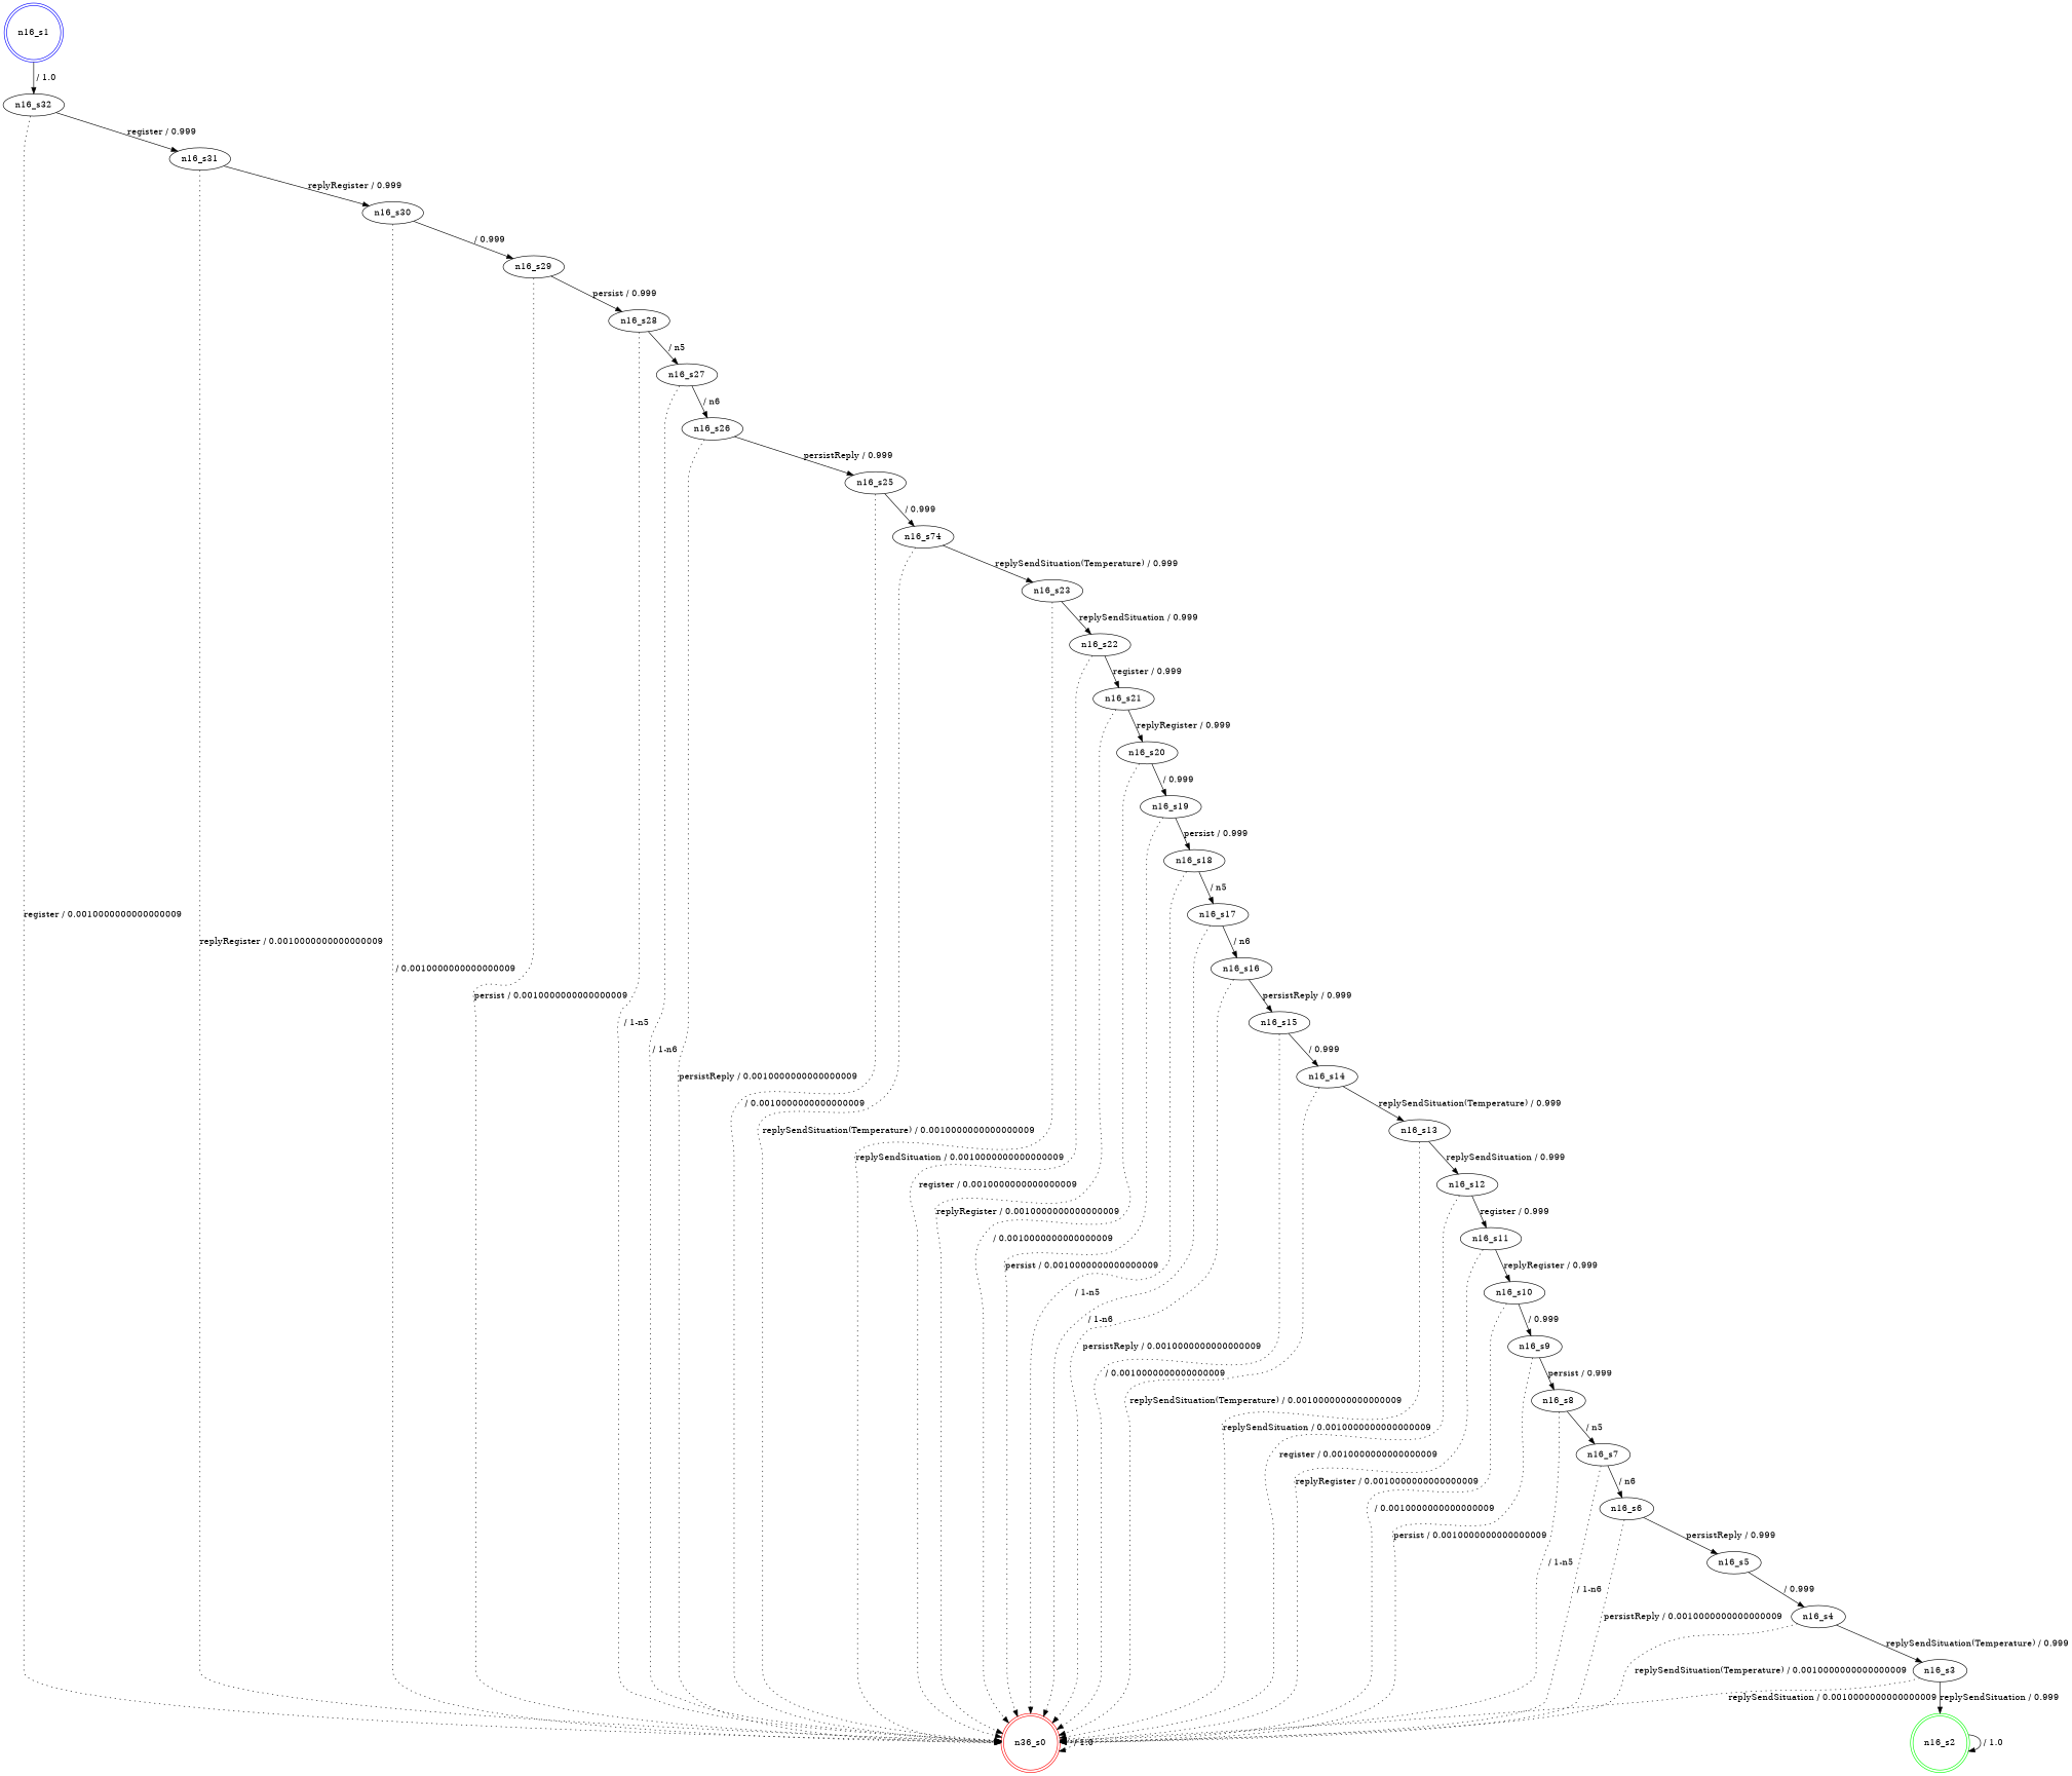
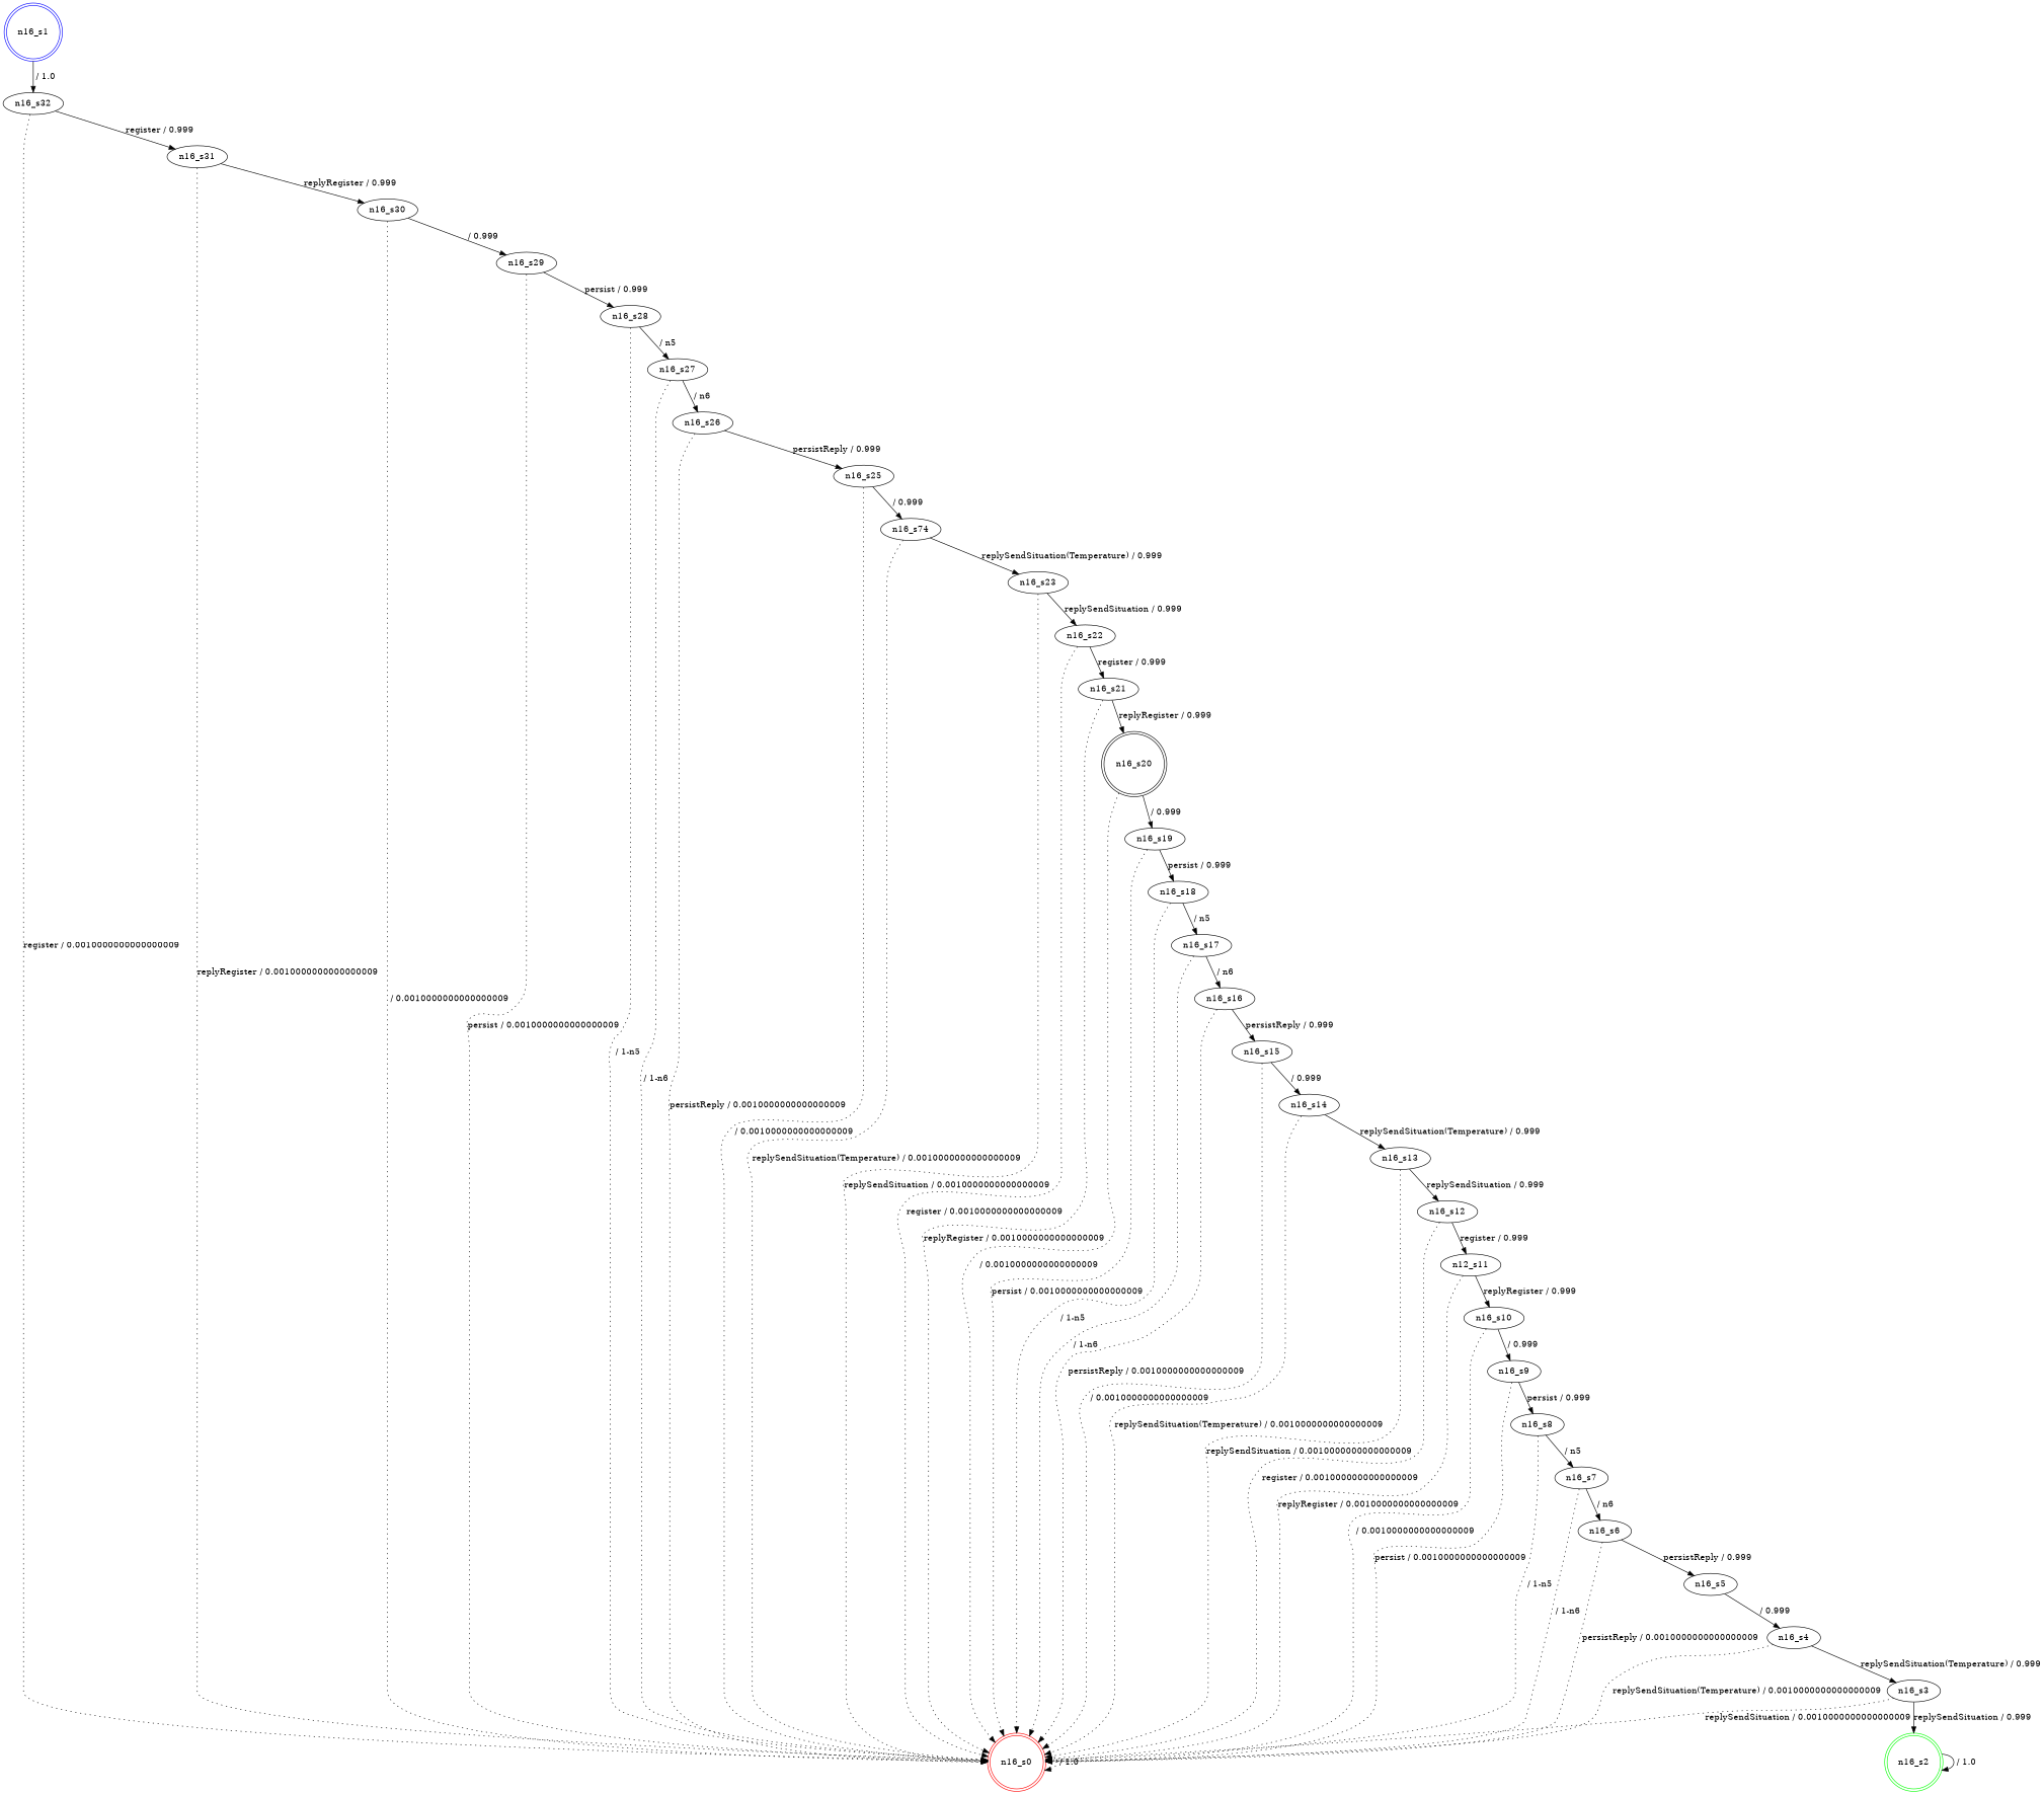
  digraph {
-   n1 [color=red label=n36_s0 shape=doublecircle]
+   n1 [color=red label=n16_s0 shape=doublecircle]
    n2 [color=blue label=n16_s1 shape=doublecircle]
    n3 [label=n16_s32]
    n4 [label=n16_s31]
    n5 [color=green label=n16_s2 shape=doublecircle]
    n6 [label=n16_s3]
    n7 [label=n16_s4]
    n8 [label=n16_s5]
    n9 [label=n16_s6]
    n10 [label=n16_s7]
    n11 [label=n16_s8]
    n12 [label=n16_s9]
    n13 [label=n16_s10]
-   n14 [label=n16_s11]
+   n14 [label=n12_s11]
    n15 [label=n16_s12]
    n16 [label=n16_s13]
    n17 [label=n16_s14]
    n18 [label=n16_s15]
    n19 [label=n16_s16]
    n20 [label=n16_s17]
    n21 [label=n16_s18]
    n22 [label=n16_s19]
-   n23 [label=n16_s20]
+   n23 [label=n16_s20 shape=doublecircle]
    n24 [label=n16_s21]
    n25 [label=n16_s22]
    n26 [label=n16_s23]
    n27 [label=n16_s74]
    n28 [label=n16_s25]
    n29 [label=n16_s26]
    n30 [label=n16_s27]
    n31 [label=n16_s28]
    n32 [label=n16_s29]
    n33 [label=n16_s30]
    n1 -> n1 [label=" / 1.0" style=dotted]
    n2 -> n3 [label=" / 1.0"]
    n3 -> n1 [label="register / 0.0010000000000000009" style=dotted]
    n3 -> n4 [label="register / 0.999"]
    n4 -> n1 [label="replyRegister / 0.0010000000000000009" style=dotted]
    n4 -> n33 [label="replyRegister / 0.999"]
    n5 -> n5 [label=" / 1.0"]
    n6 -> n1 [label="replySendSituation / 0.0010000000000000009" style=dotted]
    n6 -> n5 [label="replySendSituation / 0.999"]
    n7 -> n1 [label="replySendSituation(Temperature) / 0.0010000000000000009" style=dotted]
    n7 -> n6 [label="replySendSituation(Temperature) / 0.999"]
    n8 -> n7 [label=" / 0.999"]
    n9 -> n1 [label="persistReply / 0.0010000000000000009" style=dotted]
    n9 -> n8 [label="persistReply / 0.999"]
    n10 -> n1 [label=" / 1-n6" style=dotted]
    n10 -> n9 [label=" / n6"]
    n11 -> n1 [label=" / 1-n5" style=dotted]
    n11 -> n10 [label=" / n5"]
    n12 -> n1 [label="persist / 0.0010000000000000009" style=dotted]
    n12 -> n11 [label="persist / 0.999"]
    n13 -> n1 [label=" / 0.0010000000000000009" style=dotted]
    n13 -> n12 [label=" / 0.999"]
    n14 -> n1 [label="replyRegister / 0.0010000000000000009" style=dotted]
    n14 -> n13 [label="replyRegister / 0.999"]
    n15 -> n1 [label="register / 0.0010000000000000009" style=dotted]
    n15 -> n14 [label="register / 0.999"]
    n16 -> n1 [label="replySendSituation / 0.0010000000000000009" style=dotted]
    n16 -> n15 [label="replySendSituation / 0.999"]
    n17 -> n1 [label="replySendSituation(Temperature) / 0.0010000000000000009" style=dotted]
    n17 -> n16 [label="replySendSituation(Temperature) / 0.999"]
    n18 -> n1 [label=" / 0.0010000000000000009" style=dotted]
    n18 -> n17 [label=" / 0.999"]
    n19 -> n1 [label="persistReply / 0.0010000000000000009" style=dotted]
    n19 -> n18 [label="persistReply / 0.999"]
    n20 -> n1 [label=" / 1-n6" style=dotted]
    n20 -> n19 [label=" / n6"]
    n21 -> n1 [label=" / 1-n5" style=dotted]
    n21 -> n20 [label=" / n5"]
    n22 -> n1 [label="persist / 0.0010000000000000009" style=dotted]
    n22 -> n21 [label="persist / 0.999"]
    n23 -> n1 [label=" / 0.0010000000000000009" style=dotted]
    n23 -> n22 [label=" / 0.999"]
    n24 -> n1 [label="replyRegister / 0.0010000000000000009" style=dotted]
    n24 -> n23 [label="replyRegister / 0.999"]
    n25 -> n1 [label="register / 0.0010000000000000009" style=dotted]
    n25 -> n24 [label="register / 0.999"]
    n26 -> n1 [label="replySendSituation / 0.0010000000000000009" style=dotted]
    n26 -> n25 [label="replySendSituation / 0.999"]
    n27 -> n1 [label="replySendSituation(Temperature) / 0.0010000000000000009" style=dotted]
    n27 -> n26 [label="replySendSituation(Temperature) / 0.999"]
    n28 -> n1 [label=" / 0.0010000000000000009" style=dotted]
    n28 -> n27 [label=" / 0.999"]
    n29 -> n1 [label="persistReply / 0.0010000000000000009" style=dotted]
    n29 -> n28 [label="persistReply / 0.999"]
    n30 -> n1 [label=" / 1-n6" style=dotted]
    n30 -> n29 [label=" / n6"]
    n31 -> n1 [label=" / 1-n5" style=dotted]
    n31 -> n30 [label=" / n5"]
    n32 -> n1 [label="persist / 0.0010000000000000009" style=dotted]
    n32 -> n31 [label="persist / 0.999"]
    n33 -> n1 [label=" / 0.0010000000000000009" style=dotted]
    n33 -> n32 [label=" / 0.999"]
  }
